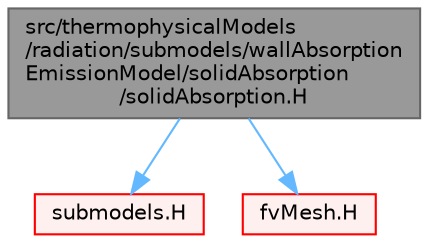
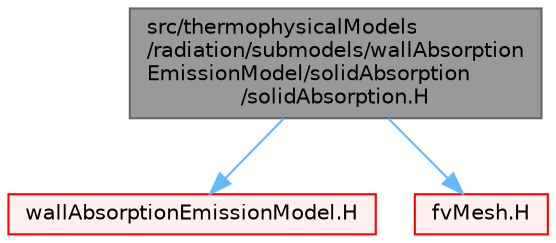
  digraph {
    node [color=red fillcolor="#FFF0F0" fontname=Helvetica fontsize=10 shape=box style=filled]
    edge [color=steelblue1 fontname=Helvetica fontsize=10 labelfontname=Helvetica labelfontsize=10 style=solid]
    n1 [color=gray40 fillcolor=grey60 fontcolor=black height=0.2 label="src/thermophysicalModels\l/radiation/submodels/wallAbsorption\lEmissionModel/solidAbsorption\l/solidAbsorption.H" width=0.4]
-   n2 [height=0.2 label="submodels.H" width=0.4]
+   n2 [height=0.2 label="wallAbsorptionEmissionModel.H" width=0.4]
    n3 [height=0.2 label="fvMesh.H" width=0.4]
    n1 -> n2
    n1 -> n3
  }
